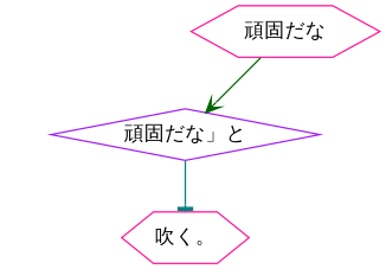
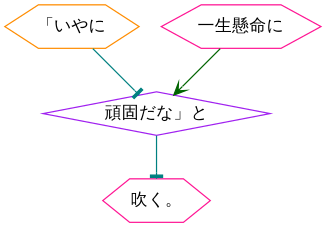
  digraph {
    node [color=deeppink shape=hexagon]
    edge [arrowhead=tee color=teal]
+   n1 [color=darkorange label="「いやに"]
    n2 [color=purple label="頑固だな」と" shape=diamond]
    n3 [label="吹く。"]
-   n4 [label="頑固だな"]
+   n4 [label="一生懸命に"]
+   n1 -> n2
    n2 -> n3
    n4 -> n2 [arrowhead=vee color=darkgreen]
  }
